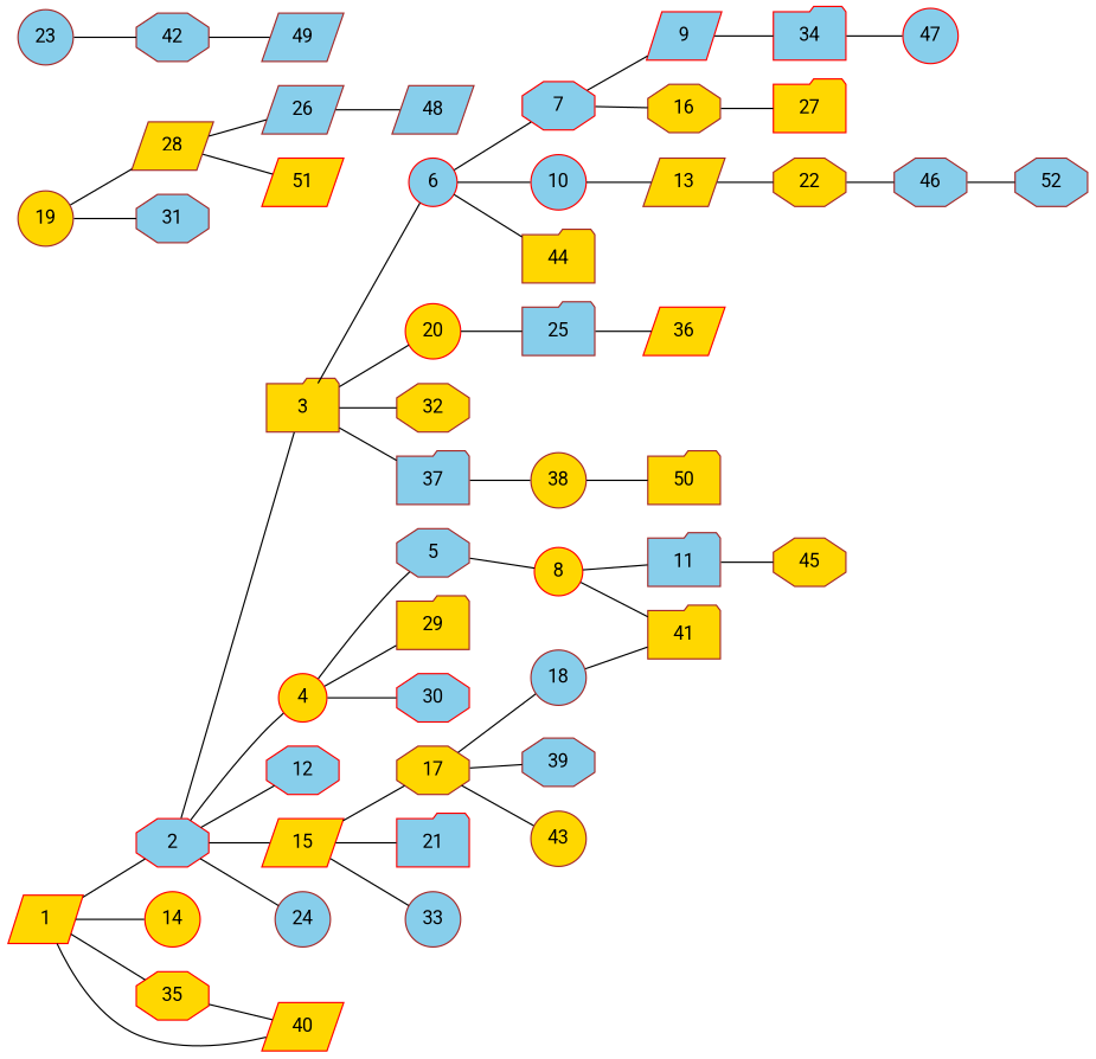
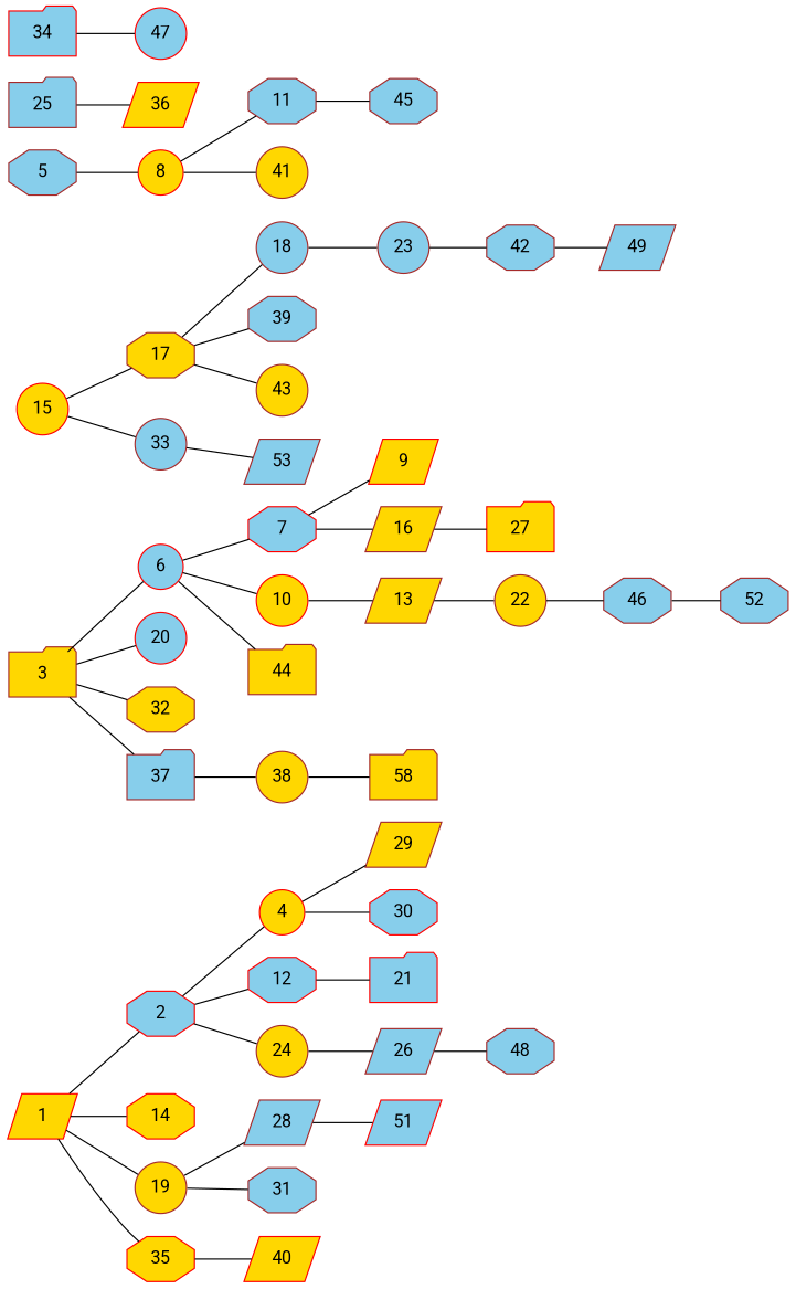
  graph {
    fontname=Roboto
    rankdir=LR
    node [color=brown fillcolor=skyblue fontname=Roboto shape=circle style=filled]
    edge [fontname=Roboto weight=1.0]
    1 [color=red fillcolor=gold shape=parallelogram]
    2 [color=red shape=octagon]
-   14 [color=red fillcolor=gold]
+   14 [color=red fillcolor=gold shape=octagon]
    19 [fillcolor=gold]
    35 [color=red fillcolor=gold shape=octagon]
    3 [fillcolor=gold shape=folder]
    4 [color=red fillcolor=gold]
    12 [color=red shape=octagon]
-   15 [color=red fillcolor=gold shape=parallelogram]
-   24
-   28 [fillcolor=gold shape=parallelogram]
+   15 [color=red fillcolor=gold]
+   24 [fillcolor=gold]
+   28 [shape=parallelogram]
    31 [shape=octagon]
    40 [color=red fillcolor=gold shape=parallelogram]
    6 [color=red]
-   20 [color=red fillcolor=gold]
+   20 [color=red]
    32 [fillcolor=gold shape=octagon]
    37 [shape=folder]
    5 [shape=octagon]
-   29 [fillcolor=gold shape=folder]
+   29 [fillcolor=gold shape=parallelogram]
    30 [color=red shape=octagon]
    17 [fillcolor=gold shape=octagon]
    21 [color=red shape=folder]
    33
    26 [shape=parallelogram]
    7 [color=red shape=octagon]
-   10 [color=red]
+   10 [color=red fillcolor=gold]
    44 [fillcolor=gold shape=folder]
    25 [shape=folder]
    38 [fillcolor=gold]
    8 [color=red fillcolor=gold]
-   11 [shape=folder]
-   41 [fillcolor=gold shape=folder]
-   9 [color=red shape=parallelogram]
-   16 [fillcolor=gold shape=octagon]
+   11 [shape=octagon]
+   41 [fillcolor=gold]
+   9 [color=red fillcolor=gold shape=parallelogram]
+   16 [fillcolor=gold shape=parallelogram]
    13 [fillcolor=gold shape=parallelogram]
    34 [color=red shape=folder]
    27 [color=red fillcolor=gold shape=folder]
-   45 [fillcolor=gold shape=octagon]
+   45 [shape=octagon]
    47 [color=red]
-   22 [fillcolor=gold shape=octagon]
+   22 [fillcolor=gold]
    46 [shape=octagon]
    18
    39 [shape=octagon]
    43 [fillcolor=gold]
+   53 [shape=parallelogram]
    23
    42 [shape=octagon]
-   51 [color=red fillcolor=gold shape=parallelogram]
+   51 [color=red shape=parallelogram]
    36 [color=red fillcolor=gold shape=parallelogram]
    52 [shape=octagon]
    49 [shape=parallelogram]
-   48 [shape=parallelogram]
-   50 [fillcolor=gold shape=folder]
+   48 [shape=octagon]
+   50 [fillcolor=gold shape=folder label=58]
    1 -- 2
    1 -- 14 [weight=2.0]
-   1 -- 40
+   1 -- 19
    1 -- 35
-   2 -- 3
    2 -- 4
    2 -- 12
-   2 -- 15 [weight=3.0]
    2 -- 24
    19 -- 28
    19 -- 31 [weight=2.0]
    35 -- 40
    3 -- 6
    3 -- 20
    3 -- 32
    3 -- 37
-   4 -- 5
    4 -- 29
    4 -- 30 [weight=4.0]
    15 -- 17
-   15 -- 21
+   12 -- 21
    15 -- 33
-   28 -- 26
+   24 -- 26
    28 -- 51
    6 -- 7 [weight=2.0]
    6 -- 10
    6 -- 44
-   20 -- 25 [weight=2.0]
    37 -- 38
    5 -- 8
    17 -- 18
    17 -- 39
    17 -- 43
+   33 -- 53
    26 -- 48 [weight=3.0]
    7 -- 9
    7 -- 16
    10 -- 13
    25 -- 36
    38 -- 50
    8 -- 11
    8 -- 41 [weight=2.0]
    11 -- 45
-   9 -- 34
    16 -- 27
    13 -- 22
    34 -- 47
    22 -- 46
    46 -- 52
-   18 -- 41
+   18 -- 23
    23 -- 42
    42 -- 49
  }
